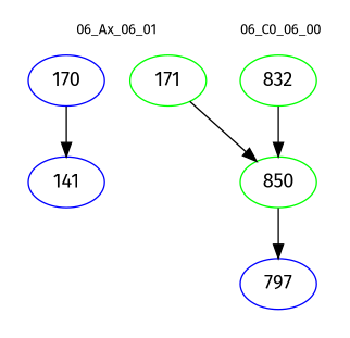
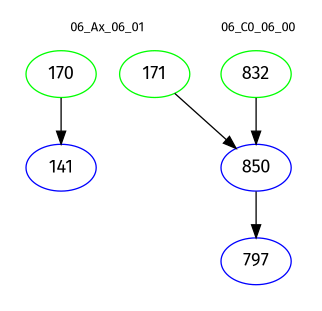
  digraph {
    fontname="Fira Sans"
    node [color=blue fontname="Fira Sans"]
    edge [color=black fontname="Fira Sans"]
    n1 [color=green label=171]
-   n2 [label=170]
+   n2 [color=green label=170]
    n3 [label=141]
    n4 [color=green label=832]
-   n5 [color=green label=850]
+   n5 [label=850]
    n6 [label=797]
    subgraph cluster_1 {
      color=white
      fontsize=10
      label="06_Ax_06_01"
      n1
      n2
      n3
    }
    subgraph cluster_2 {
      color=white
      fontsize=10
      label="06_C0_06_00"
      n4
      n5
      n6
    }
    n1 -> n5
    n2 -> n3
    n4 -> n5
    n5 -> n6
  }
